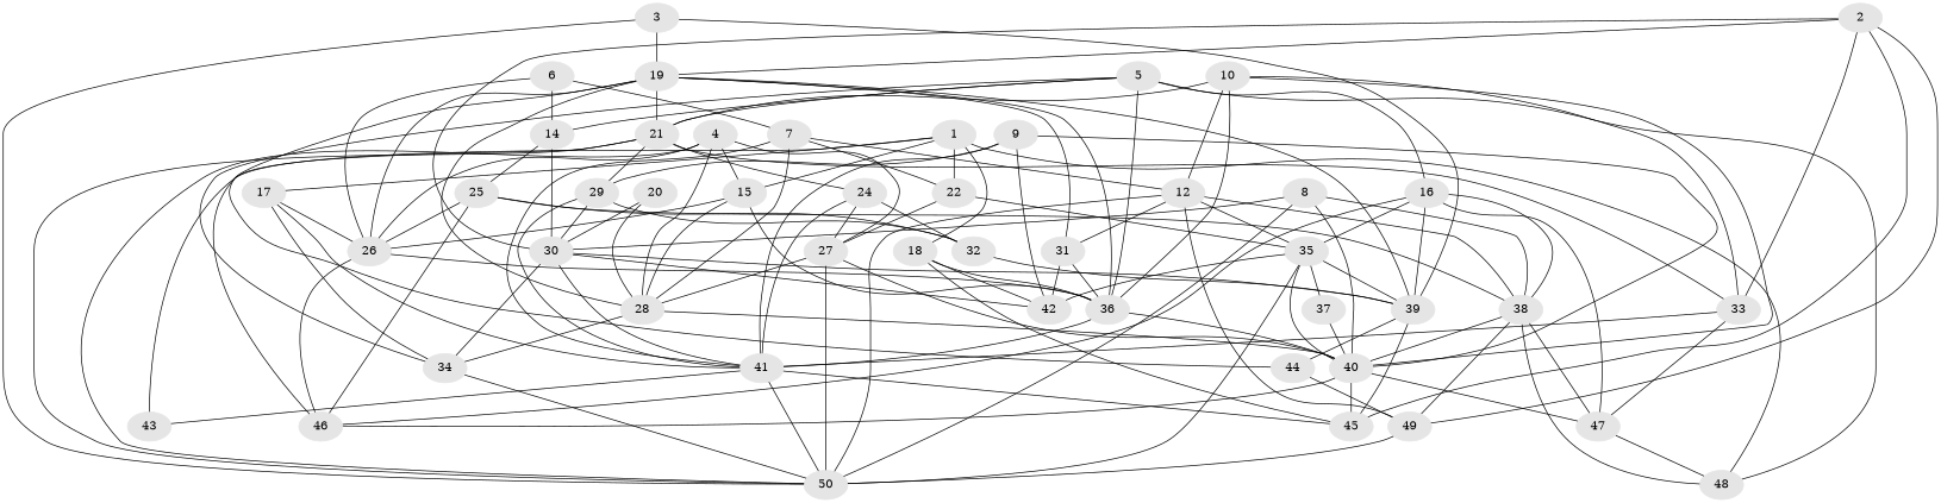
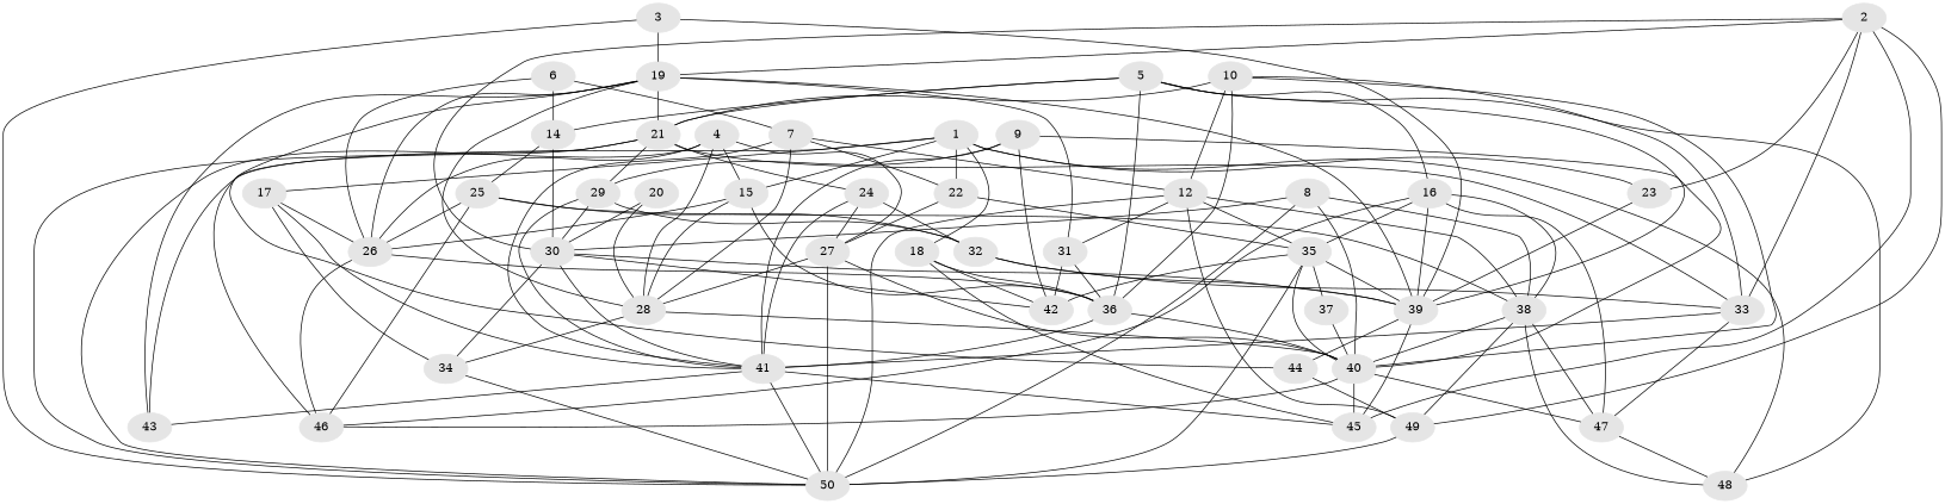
  graph {
    node [color=gray90 style=filled]
    edge [weight=1.0]
    1
    15
    17
    18
    22
+   23
    43
    48
    26
    28
    36
    34
    41
    45
    42
    27
    35
    39
    2
    19
    30
    33
    49
    21
    31
    44
    47
    50
    3
    4
    46
    40
    5
    14
    16
    25
    38
    29
    24
    6
    7
    12
    8
    9
    32
    10
    37
    20
    1 -- 15
    1 -- 17
    1 -- 18
    1 -- 22
+   1 -- 23
    1 -- 43
    1 -- 48
    15 -- 26
    15 -- 28
    15 -- 36
    17 -- 26
    17 -- 34
    17 -- 41
    18 -- 36
    18 -- 45
    18 -- 42
    22 -- 27
    22 -- 35
+   23 -- 39
    26 -- 36
    26 -- 46
    28 -- 34
    28 -- 40
    36 -- 41 [weight=2.0]
    36 -- 40
    34 -- 50
    41 -- 43
    41 -- 45
    41 -- 50
    27 -- 28
    27 -- 50
    27 -- 40
    35 -- 42 [weight=2.0]
    35 -- 39
    35 -- 50 [weight=2.0]
    35 -- 40
    35 -- 37 [weight=2.0]
    39 -- 45
    39 -- 44
+   2 -- 23
    2 -- 45
    2 -- 19
    2 -- 30
    2 -- 33
    2 -- 49
    19 -- 26
    19 -- 28
-   19 -- 36
+   19 -- 43
    19 -- 39
    19 -- 21
    19 -- 31
    19 -- 44
    30 -- 34
    30 -- 41
    30 -- 42
    30 -- 39
    33 -- 41
    33 -- 47
    49 -- 50
    21 -- 33
    21 -- 50
    21 -- 46
    21 -- 29
    21 -- 24
    31 -- 36
    31 -- 42
    44 -- 49
    47 -- 48
    3 -- 39
    3 -- 19
    3 -- 50
    4 -- 15
    4 -- 26
    4 -- 28
    4 -- 27
    4 -- 50
    40 -- 45 [weight=2.0]
    40 -- 47
    40 -- 46
    5 -- 48
    5 -- 36
-   5 -- 34
+   5 -- 39
    5 -- 21
    5 -- 14
    5 -- 16
    14 -- 30
    14 -- 25
    16 -- 35
    16 -- 39
    16 -- 47
    16 -- 46
    16 -- 38
    25 -- 26
    25 -- 46
    25 -- 38
    25 -- 32
    38 -- 48
    38 -- 49
    38 -- 47
    38 -- 40
    29 -- 41
    29 -- 30
    29 -- 32
    24 -- 41
    24 -- 27
    24 -- 32
    6 -- 26
    6 -- 14
    6 -- 7
    7 -- 22
    7 -- 28
    7 -- 41
    7 -- 12
    12 -- 35
    12 -- 49
    12 -- 31
    12 -- 50
    12 -- 38
    8 -- 30
    8 -- 50
    8 -- 40
    8 -- 38
    9 -- 41
    9 -- 42
    9 -- 40
    9 -- 29
    32 -- 39
+   32 -- 33
    10 -- 36
    10 -- 33
    10 -- 21
    10 -- 40
    10 -- 12
    37 -- 40
    20 -- 28
    20 -- 30
  }
